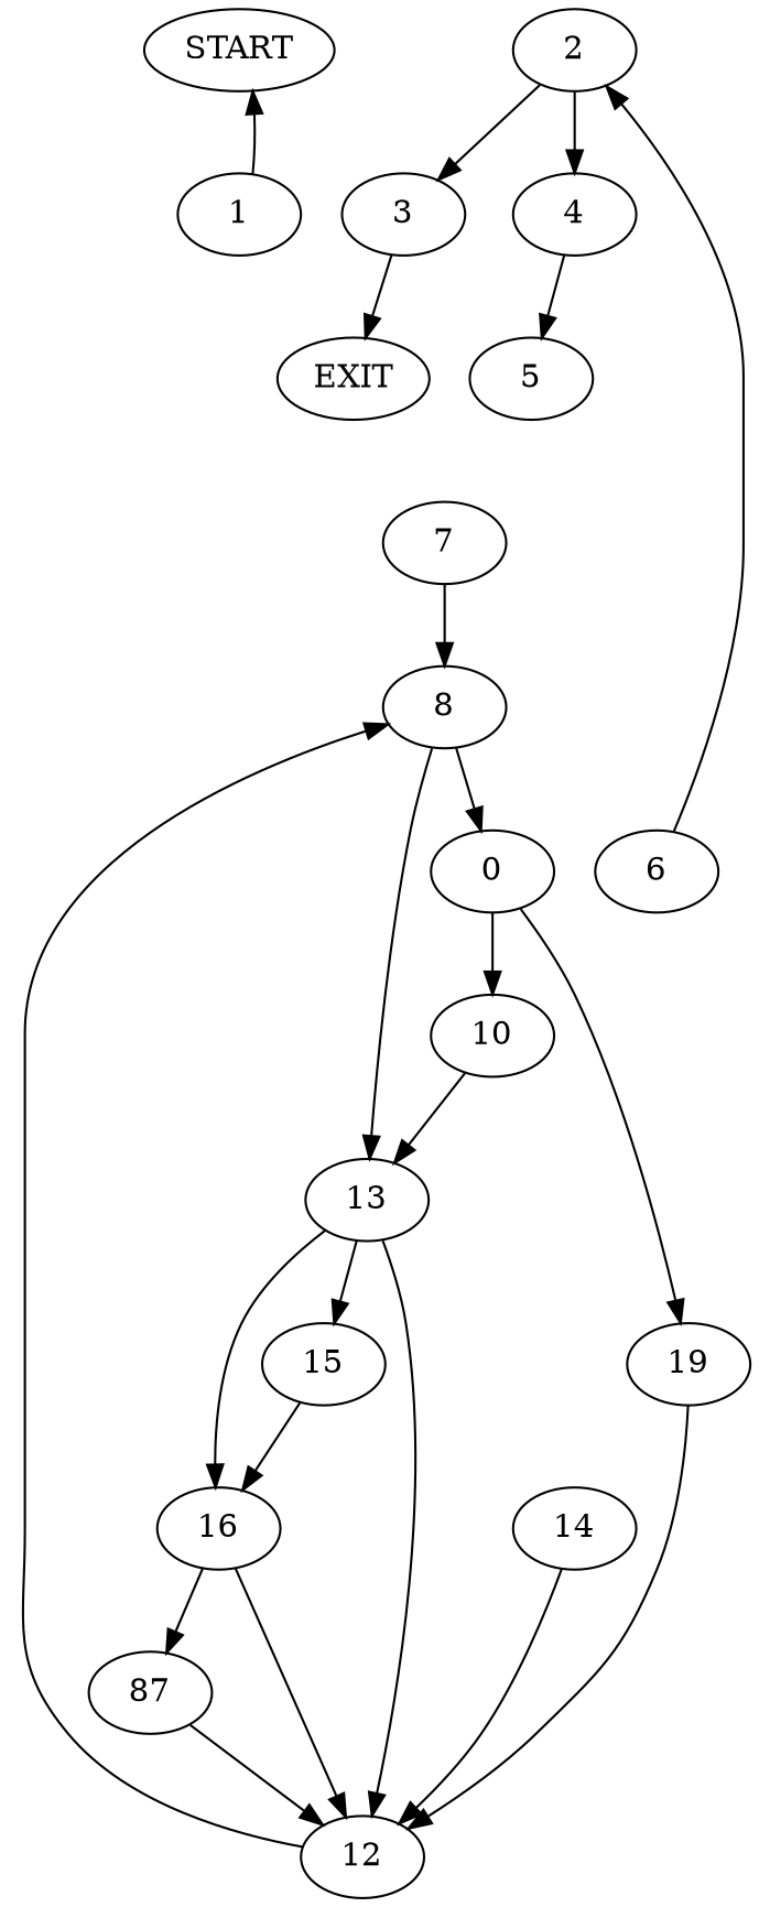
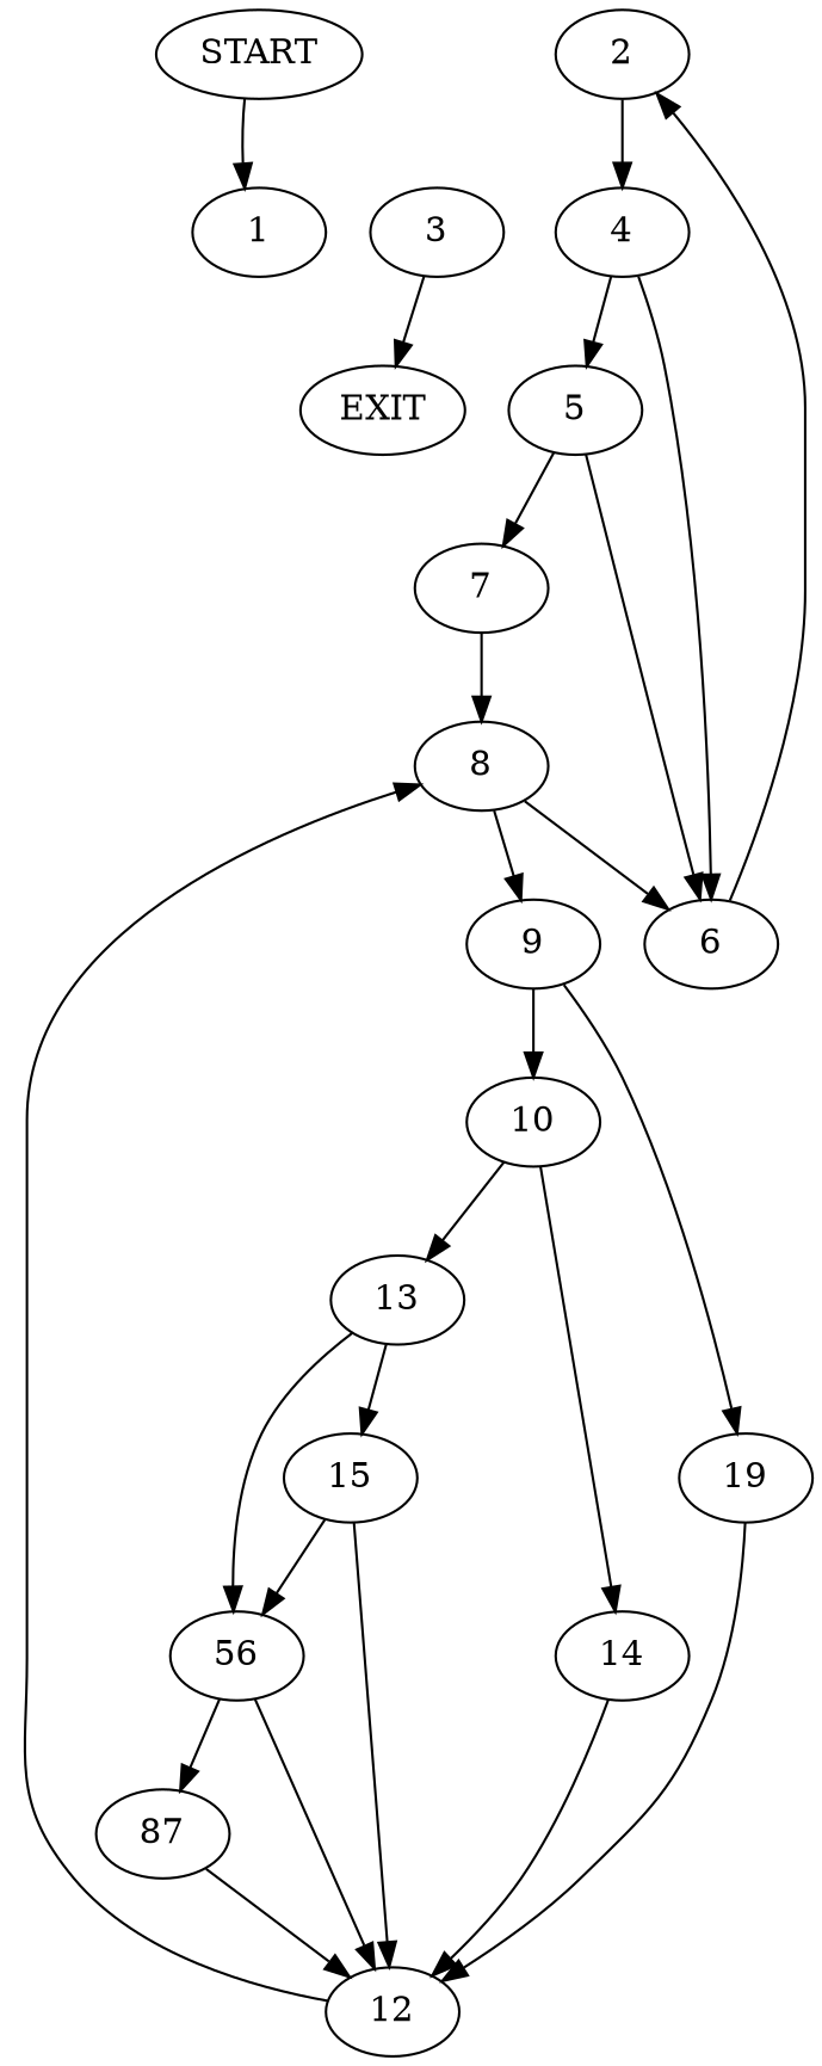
  digraph {
    n1 [label=START]
    1
    n3 [label=EXIT]
    2
    3
    4
    5
    6
    7
    8
-   9 [label=0]
+   9
    10
    n13 [label=19]
    13
    14
    12
    15
-   16
+   16 [label=56]
    n19 [label=87]
-   1 -> n1
-   2 -> 3
+   n1 -> 1
    2 -> 4
    3 -> n3
    4 -> 5
+   4 -> 6
+   5 -> 6
+   5 -> 7
    6 -> 2
    7 -> 8
-   8 -> 13
+   8 -> 6
    8 -> 9
    9 -> 10
    9 -> n13
    10 -> 13
+   10 -> 14
    n13 -> 12
    13 -> 15
    13 -> 16
    14 -> 12
    12 -> 8
-   13 -> 12
+   15 -> 12
    15 -> 16
    16 -> 12
    16 -> n19
    n19 -> 12
  }
